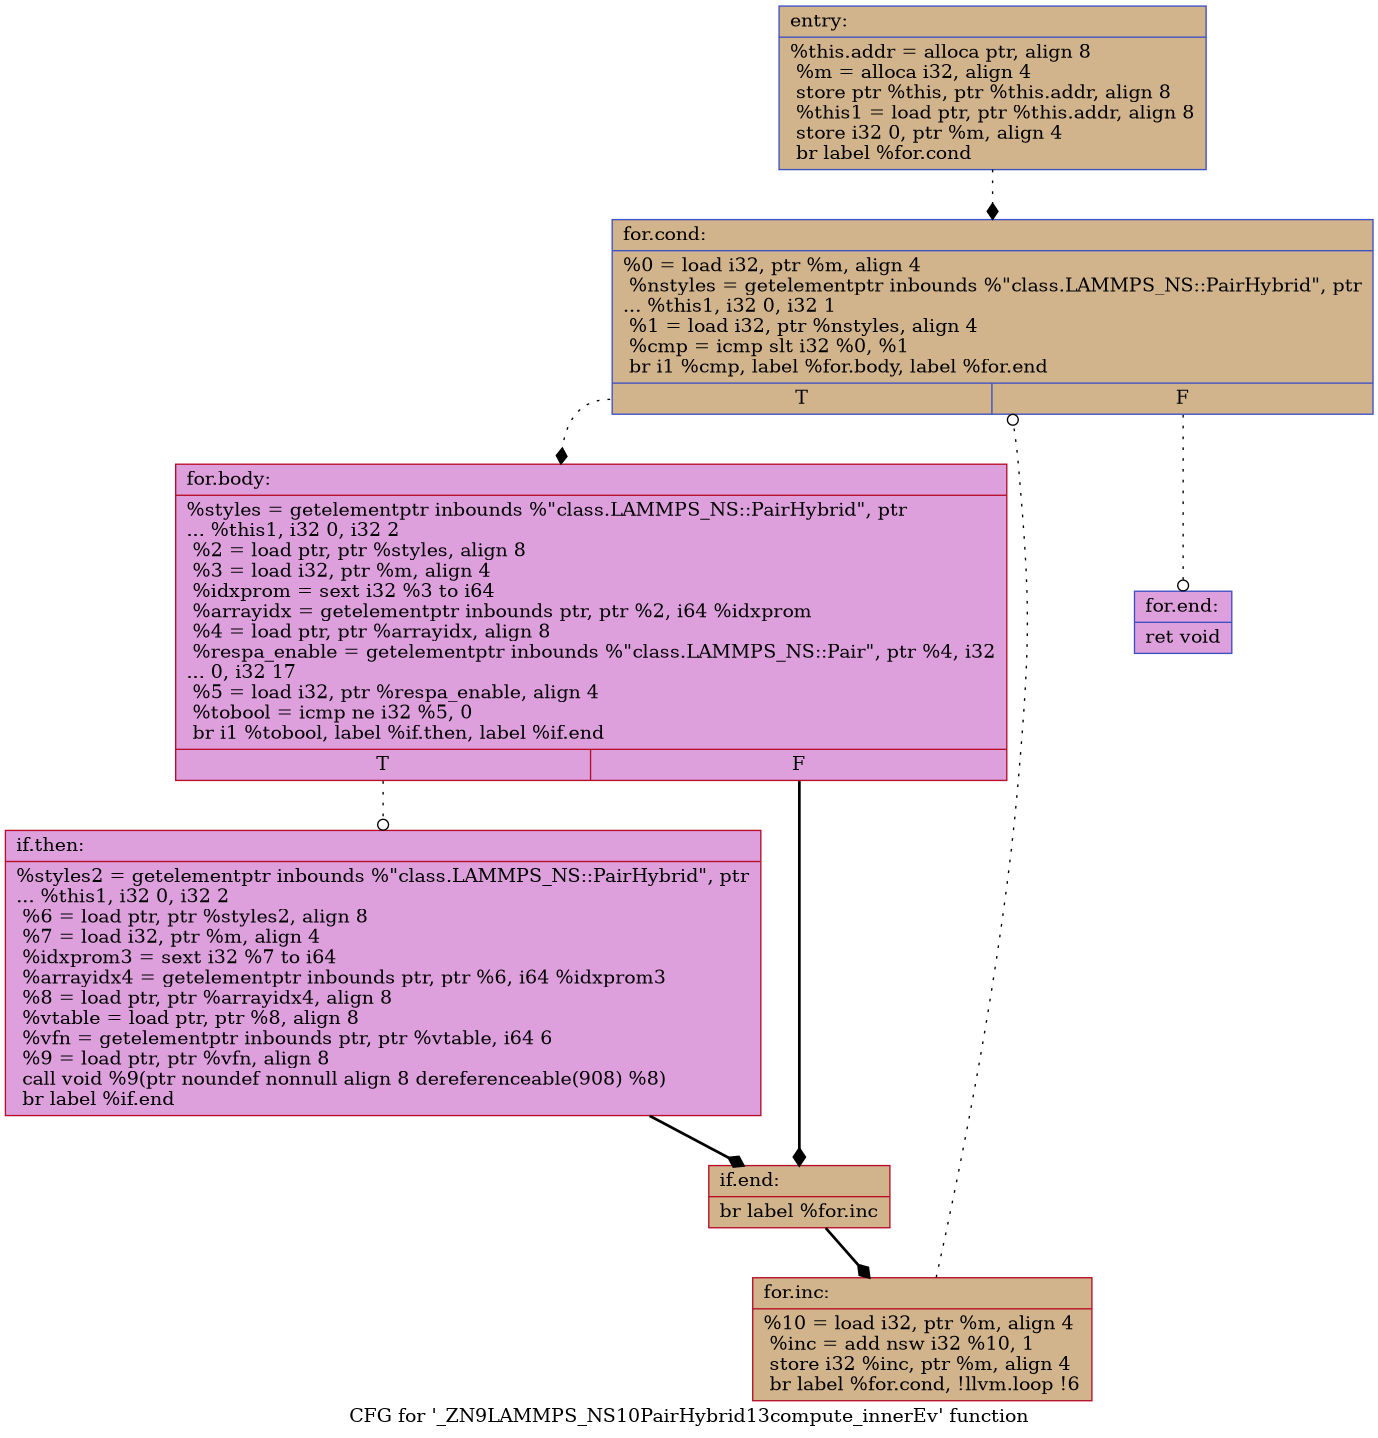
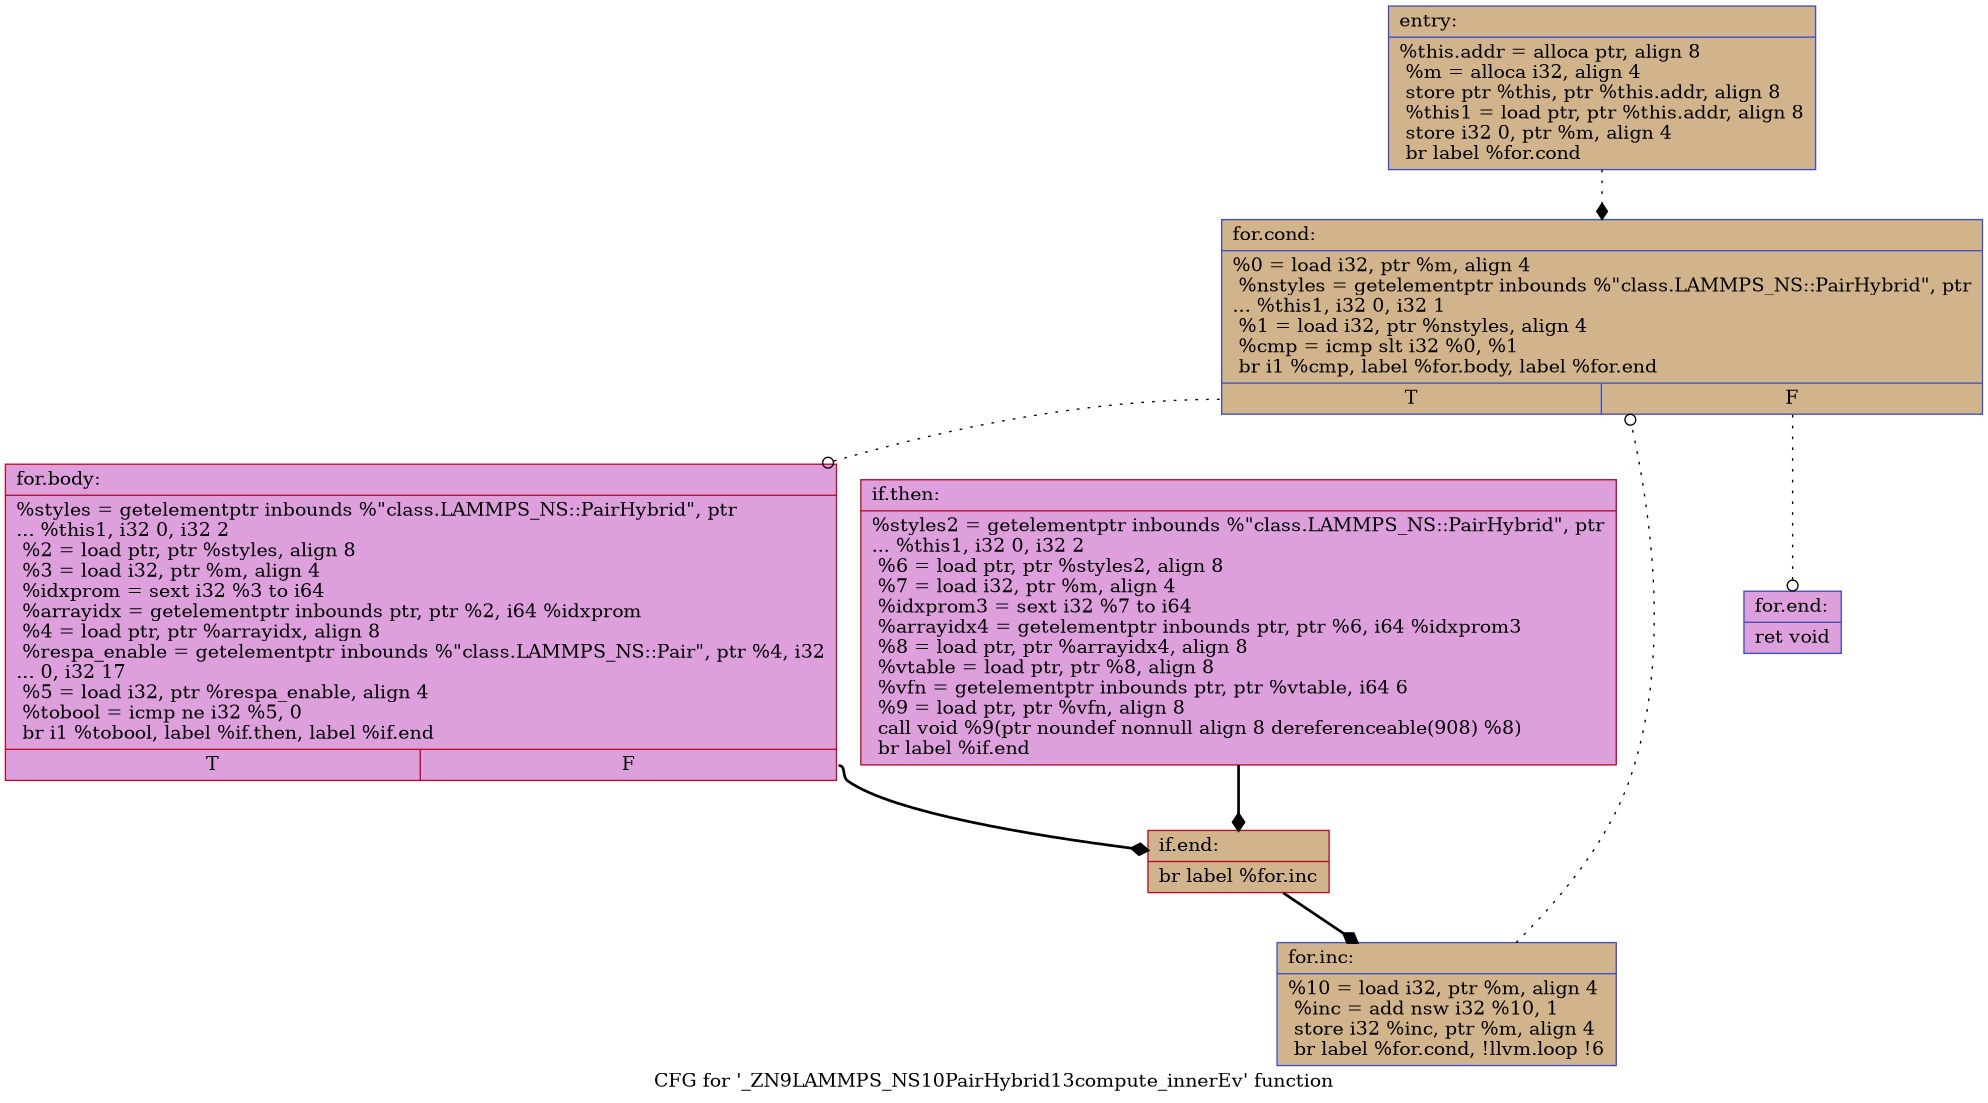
  digraph {
    fontname="DejaVu Serif"
    label="CFG for '_ZN9LAMMPS_NS10PairHybrid13compute_innerEv' function"
    node [color="#b70d28ff" fillcolor=tan fontname="DejaVu Serif" shape=record style=filled]
    edge [arrowhead=diamond fontname="DejaVu Serif" style=dotted]
    n1 [color="#3d50c3ff" label="{entry:\l|  %this.addr = alloca ptr, align 8\l  %m = alloca i32, align 4\l  store ptr %this, ptr %this.addr, align 8\l  %this1 = load ptr, ptr %this.addr, align 8\l  store i32 0, ptr %m, align 4\l  br label %for.cond\l}"]
    n2 [color="#3d50c3ff" label="{for.cond:\l|  %0 = load i32, ptr %m, align 4\l  %nstyles = getelementptr inbounds %\"class.LAMMPS_NS::PairHybrid\", ptr\l... %this1, i32 0, i32 1\l  %1 = load i32, ptr %nstyles, align 4\l  %cmp = icmp slt i32 %0, %1\l  br i1 %cmp, label %for.body, label %for.end\l|{<s0>T|<s1>F}}"]
    n3 [fillcolor=plum label="{for.body:\l|  %styles = getelementptr inbounds %\"class.LAMMPS_NS::PairHybrid\", ptr\l... %this1, i32 0, i32 2\l  %2 = load ptr, ptr %styles, align 8\l  %3 = load i32, ptr %m, align 4\l  %idxprom = sext i32 %3 to i64\l  %arrayidx = getelementptr inbounds ptr, ptr %2, i64 %idxprom\l  %4 = load ptr, ptr %arrayidx, align 8\l  %respa_enable = getelementptr inbounds %\"class.LAMMPS_NS::Pair\", ptr %4, i32\l... 0, i32 17\l  %5 = load i32, ptr %respa_enable, align 4\l  %tobool = icmp ne i32 %5, 0\l  br i1 %tobool, label %if.then, label %if.end\l|{<s0>T|<s1>F}}"]
    n4 [color="#3d50c3ff" fillcolor=plum label="{for.end:\l|  ret void\l}"]
    n5 [fillcolor=plum label="{if.then:\l|  %styles2 = getelementptr inbounds %\"class.LAMMPS_NS::PairHybrid\", ptr\l... %this1, i32 0, i32 2\l  %6 = load ptr, ptr %styles2, align 8\l  %7 = load i32, ptr %m, align 4\l  %idxprom3 = sext i32 %7 to i64\l  %arrayidx4 = getelementptr inbounds ptr, ptr %6, i64 %idxprom3\l  %8 = load ptr, ptr %arrayidx4, align 8\l  %vtable = load ptr, ptr %8, align 8\l  %vfn = getelementptr inbounds ptr, ptr %vtable, i64 6\l  %9 = load ptr, ptr %vfn, align 8\l  call void %9(ptr noundef nonnull align 8 dereferenceable(908) %8)\l  br label %if.end\l}"]
    n6 [label="{if.end:\l|  br label %for.inc\l}"]
-   n7 [label="{for.inc:\l|  %10 = load i32, ptr %m, align 4\l  %inc = add nsw i32 %10, 1\l  store i32 %inc, ptr %m, align 4\l  br label %for.cond, !llvm.loop !6\l}"]
+   n7 [color="#3d50c3ff" label="{for.inc:\l|  %10 = load i32, ptr %m, align 4\l  %inc = add nsw i32 %10, 1\l  store i32 %inc, ptr %m, align 4\l  br label %for.cond, !llvm.loop !6\l}"]
    n1 -> n2
-   n2 -> n3 [tailport=s0]
+   n2 -> n3 [arrowhead=odot tailport=s0]
    n2 -> n4 [arrowhead=odot tailport=s1]
-   n3 -> n5 [arrowhead=odot tailport=s0]
    n3 -> n6 [style=bold tailport=s1]
    n5 -> n6 [style=bold]
    n6 -> n7 [style=bold]
    n7 -> n2 [arrowhead=odot]
  }
